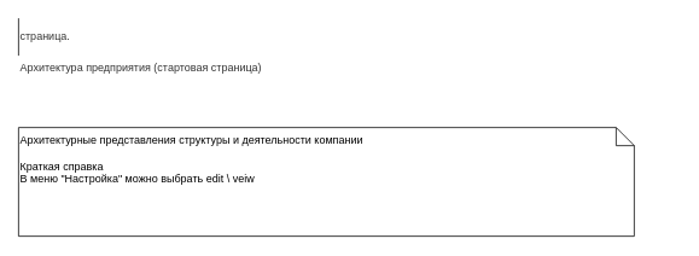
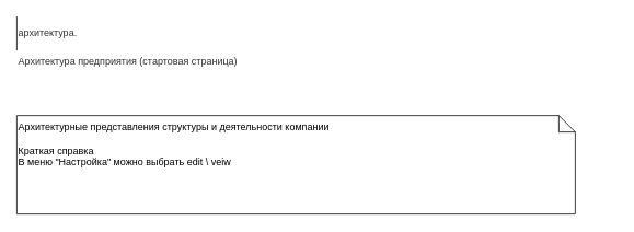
  <mxCell id="0" value="" />
  <mxCell id="1" parent="0" />
- <mxCell id="2" value="страница." style="shape=partialRectangle;html=1;right=0;top=0;bottom=0;fillColor=none;routingCenterX=-0.5;align=left;whiteSpace=wrap;fontColor=#333332;" parent="1" vertex="1"><mxGeometry x="20" y="20" width="240" height="40" as="geometry" /></mxCell>
+ <mxCell id="2" value="архитектура." style="shape=partialRectangle;html=1;right=0;top=0;bottom=0;fillColor=none;routingCenterX=-0.5;align=left;whiteSpace=wrap;fontColor=#333332;" parent="1" vertex="1"><mxGeometry x="20" y="20" width="240" height="40" as="geometry" /></mxCell>
  <mxCell id="3" value="Архитектура предприятия (стартовая страница)" style="text;html=1;strokeColor=none;fillColor=none;align=left;verticalAlign=top;whiteSpace=wrap;fontColor=#333333;" parent="2" vertex="1"><mxGeometry y="1" width="750" height="19" relative="1" as="geometry" /></mxCell>
  <mxCell id="4" value="&lt;div&gt;Архитектурные представления структуры и деятельности компании&lt;/div&gt;&lt;div&gt;&lt;br&gt;&lt;/div&gt;&lt;div&gt;Краткая справка&lt;/div&gt;&lt;div&gt;В меню &quot;Настройка&quot; можно выбрать edit \ veiw&lt;/div&gt;" style="shape=note;size=20;whiteSpace=wrap;html=1;align=left;verticalAlign=top;" parent="1" vertex="1"><mxGeometry x="20" y="140" width="680" height="120" as="geometry" /></mxCell>
